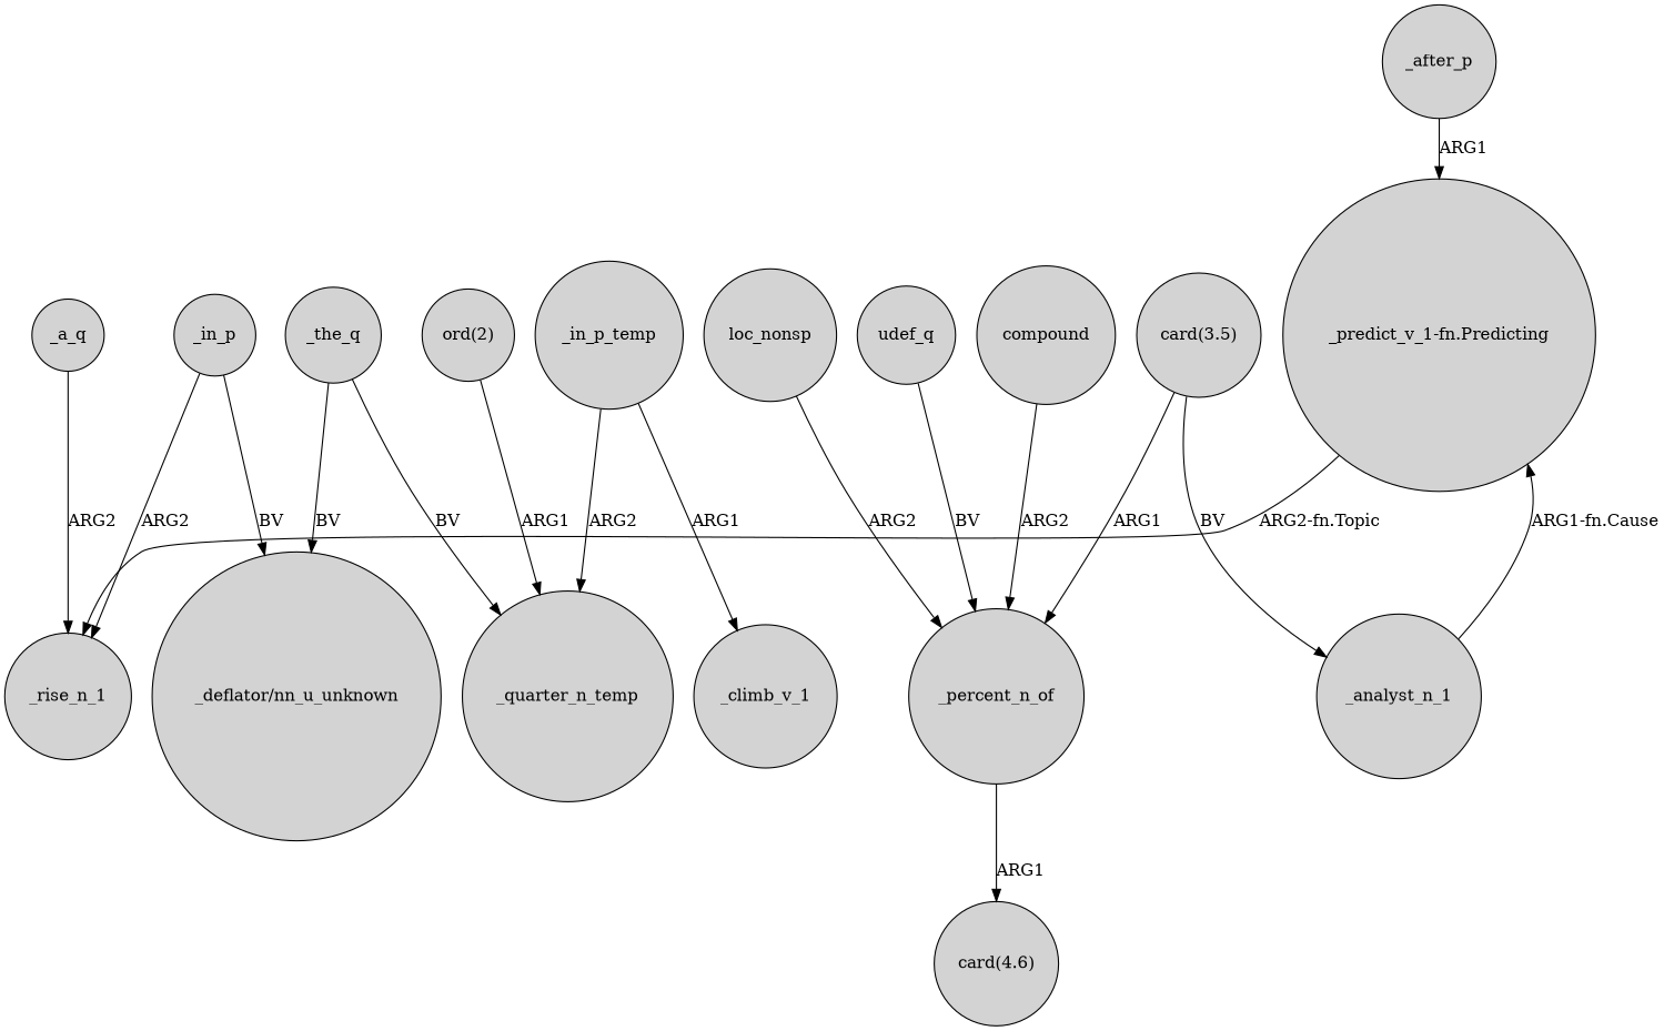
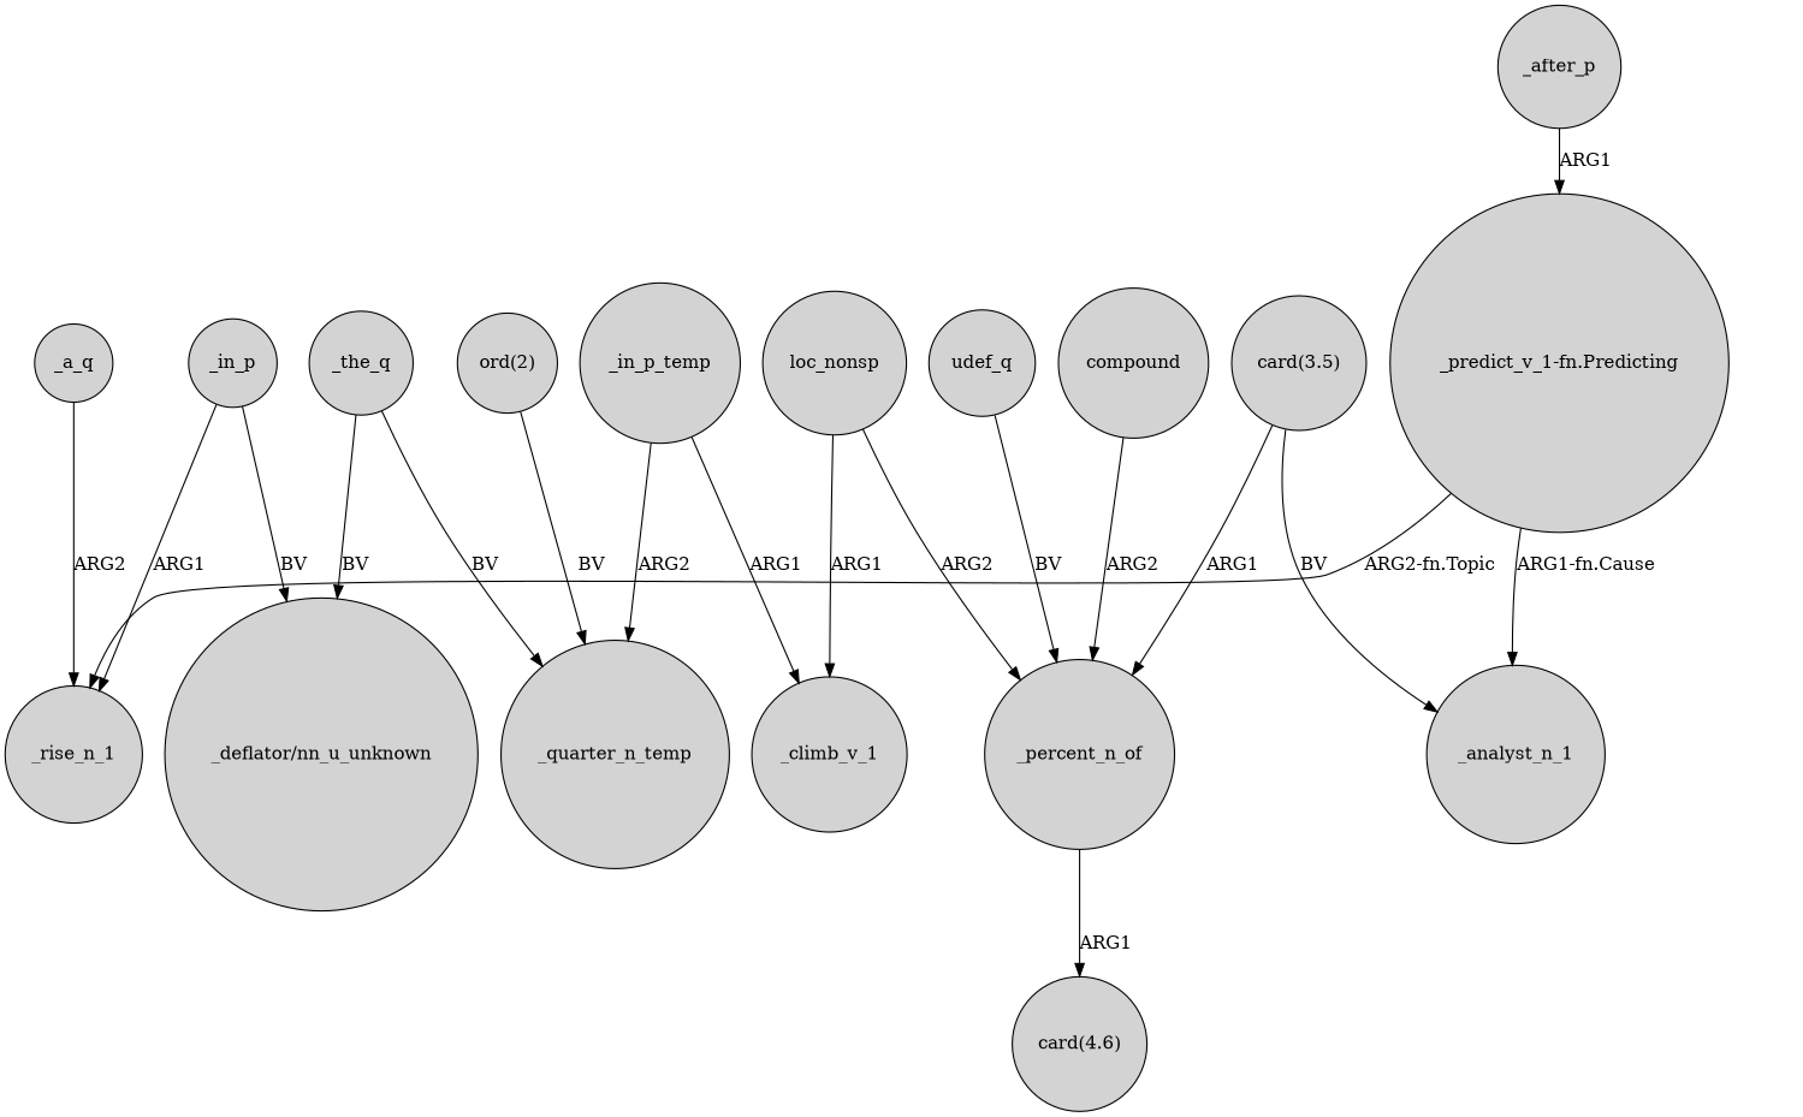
  digraph {
    node [shape=circle style=filled]
    "_predict_v_1-fn.Predicting"
    _rise_n_1
    _analyst_n_1
    _a_q
    _after_p
    _the_q
    _quarter_n_temp
    "_deflator/nn_u_unknown"
    "ord(2)"
    compound
    _percent_n_of
    "card(4.6)"
    _in_p_temp
    _climb_v_1
    loc_nonsp
    _in_p
    udef_q
    "card(3.5)"
    "_predict_v_1-fn.Predicting" -> _rise_n_1 [label="ARG2-fn.Topic"]
-   _analyst_n_1 -> "_predict_v_1-fn.Predicting" [label="ARG1-fn.Cause"]
+   "_predict_v_1-fn.Predicting" -> _analyst_n_1 [label="ARG1-fn.Cause"]
    _a_q -> _rise_n_1 [label=ARG2]
    _after_p -> "_predict_v_1-fn.Predicting" [label=ARG1]
    _the_q -> _quarter_n_temp [label=BV]
    _the_q -> "_deflator/nn_u_unknown" [label=BV]
-   "ord(2)" -> _quarter_n_temp [label=ARG1]
+   "ord(2)" -> _quarter_n_temp [label=BV]
    compound -> _percent_n_of [label=ARG2]
    _percent_n_of -> "card(4.6)" [label=ARG1]
    _in_p_temp -> _quarter_n_temp [label=ARG2]
    _in_p_temp -> _climb_v_1 [label=ARG1]
    loc_nonsp -> _percent_n_of [label=ARG2]
-   _in_p -> _rise_n_1 [label=ARG2]
+   loc_nonsp -> _climb_v_1 [label=ARG1]
+   _in_p -> _rise_n_1 [label=ARG1]
    _in_p -> "_deflator/nn_u_unknown" [label=BV]
    udef_q -> _percent_n_of [label=BV]
    "card(3.5)" -> _analyst_n_1 [label=BV]
    "card(3.5)" -> _percent_n_of [label=ARG1]
  }
